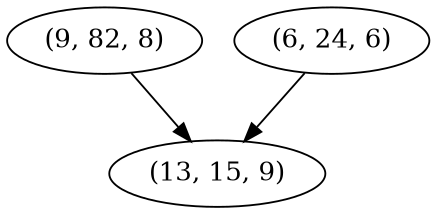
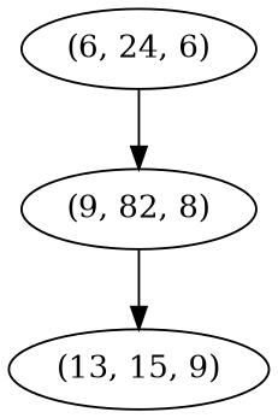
  digraph {
    n1 [label="(9, 82, 8)"]
    "(6, 24, 6)"
    "(13, 15, 9)"
    n1 -> "(13, 15, 9)"
-   "(6, 24, 6)" -> "(13, 15, 9)"
+   "(6, 24, 6)" -> n1
  }
